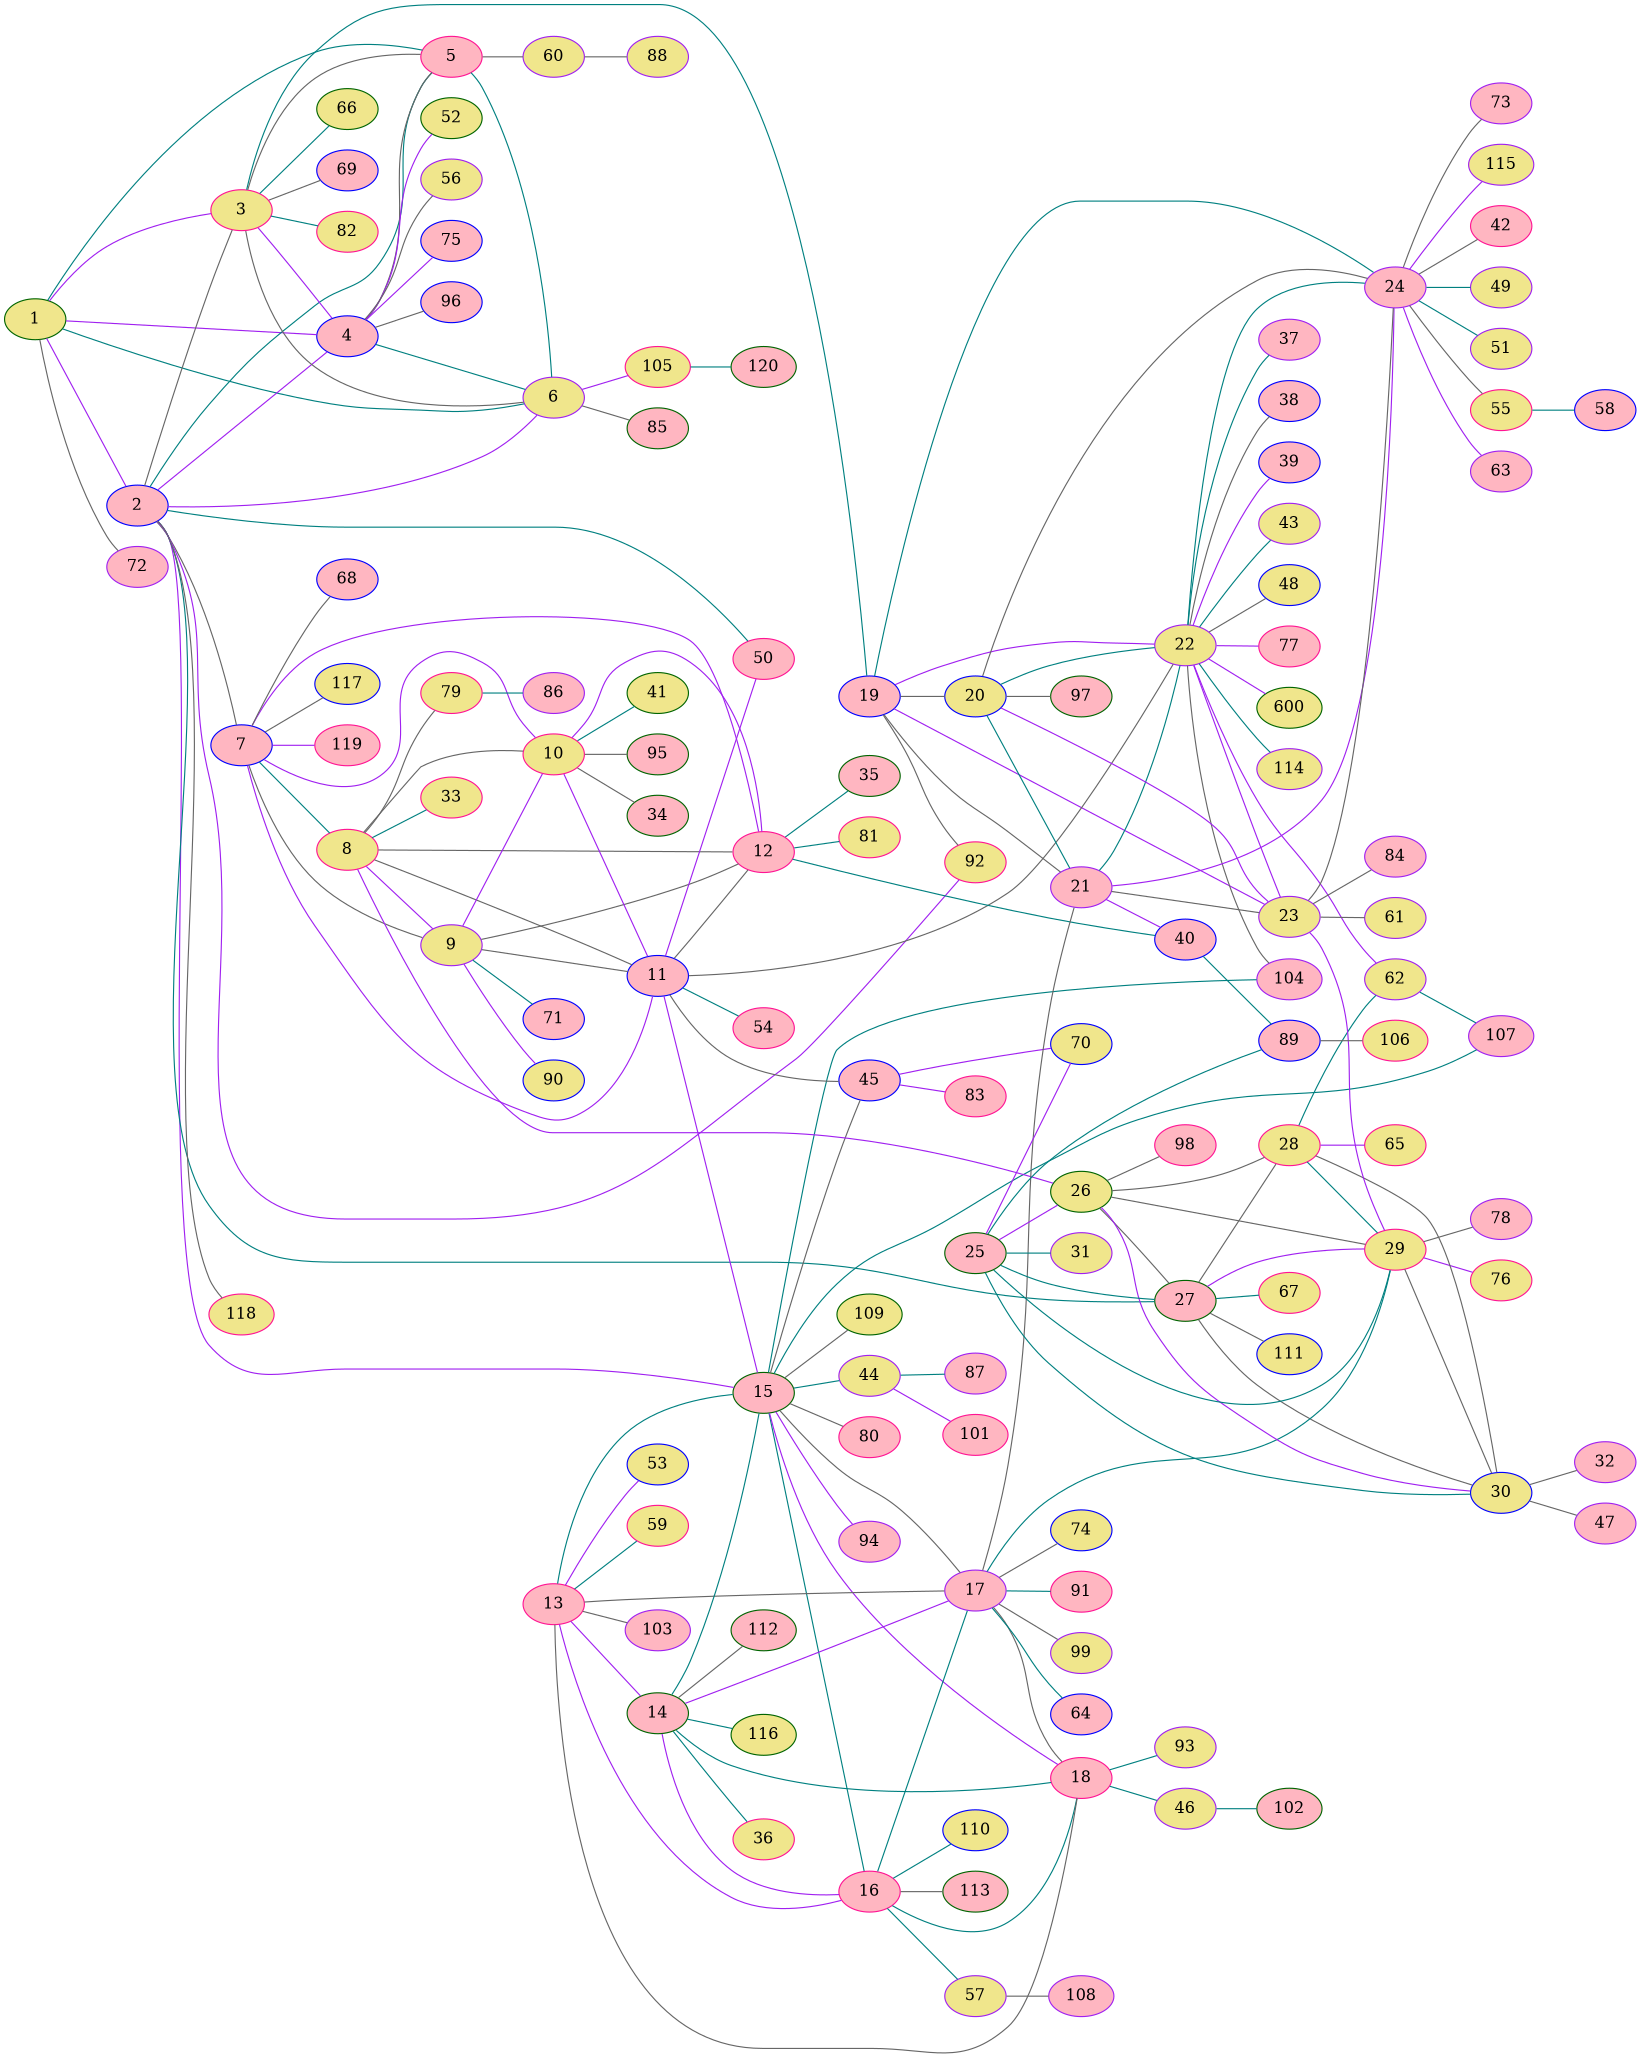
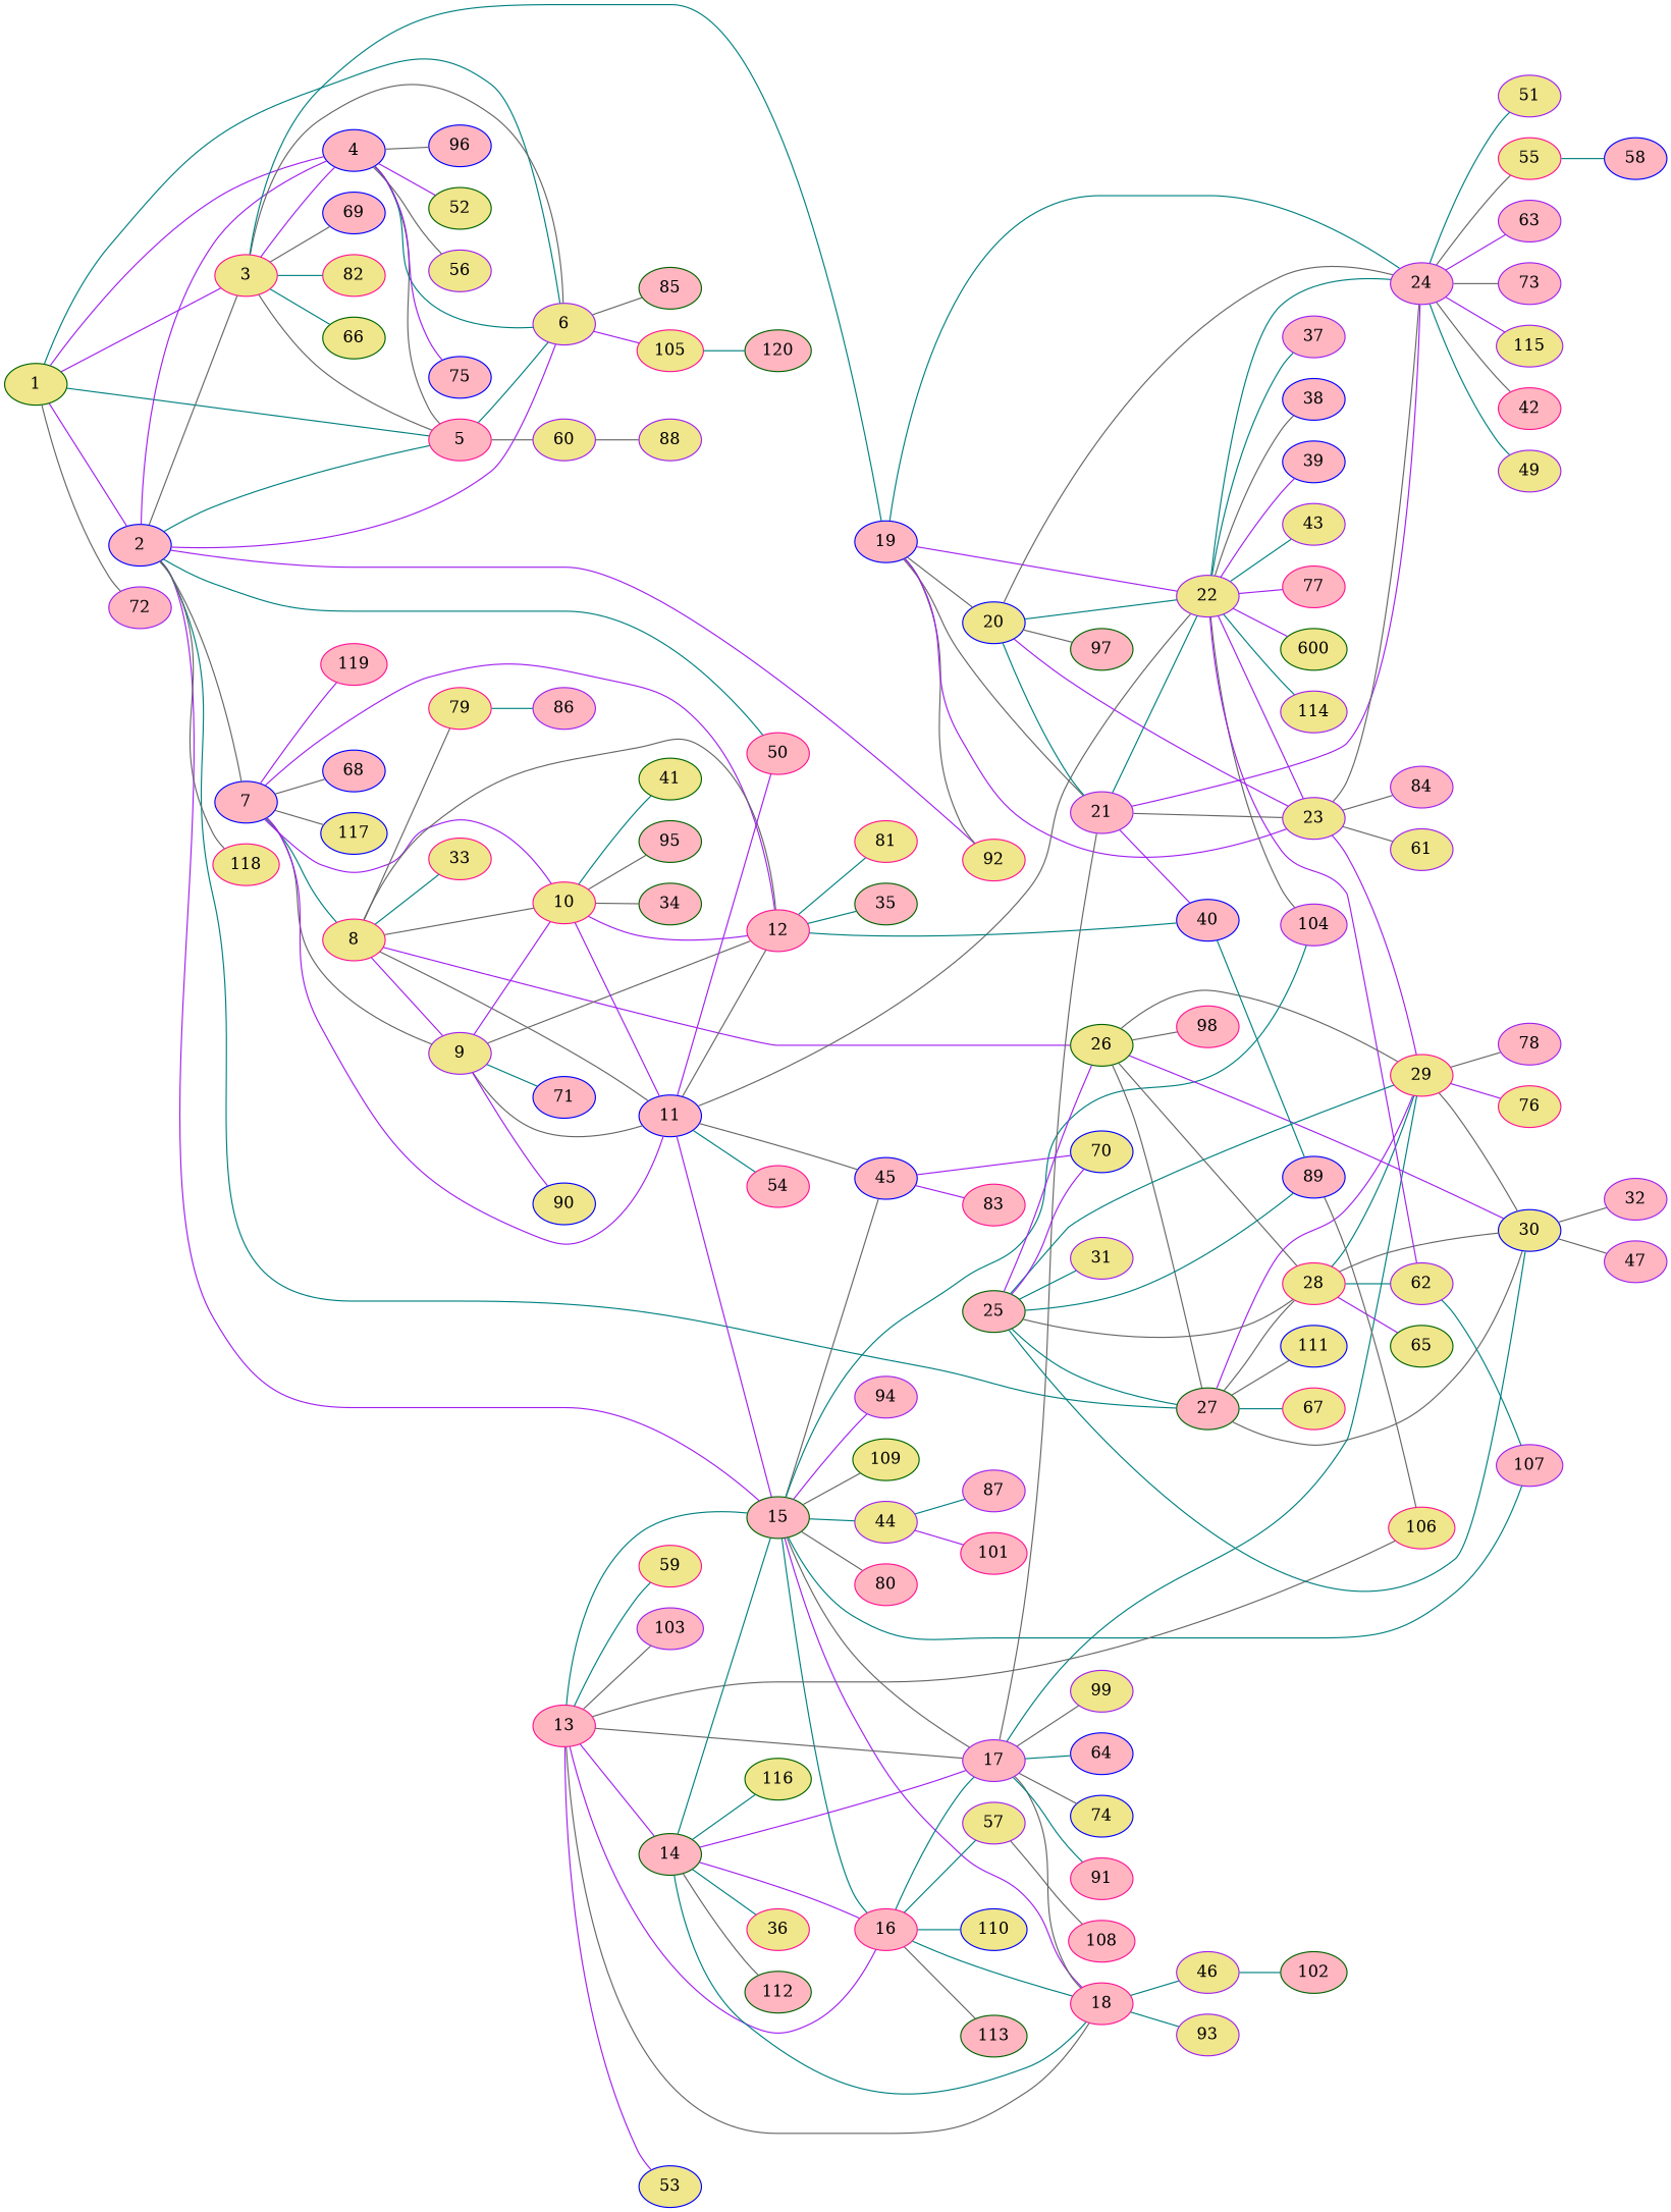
  graph {
    rankdir=LR
    node [color=purple fillcolor=lightpink style=filled]
    edge [color=gray40]
    1 [color=darkgreen fillcolor=khaki]
    2 [color=blue]
    3 [color=deeppink fillcolor=khaki]
    4 [color=blue]
    5 [color=deeppink]
    6 [fillcolor=khaki]
    72
    7 [color=blue]
    15 [color=darkgreen]
    27 [color=darkgreen]
    50 [color=deeppink]
    92 [color=deeppink fillcolor=khaki]
    118 [color=deeppink fillcolor=khaki]
    19 [color=blue]
    66 [color=darkgreen fillcolor=khaki]
    69 [color=blue]
    82 [color=deeppink fillcolor=khaki]
    52 [color=darkgreen fillcolor=khaki]
    56 [fillcolor=khaki]
    75 [color=blue]
    96 [color=blue]
    60 [fillcolor=khaki]
    85 [color=darkgreen]
    105 [color=deeppink fillcolor=khaki]
    8 [color=deeppink fillcolor=khaki]
    9 [fillcolor=khaki]
    10 [color=deeppink fillcolor=khaki]
    11 [color=blue]
    12 [color=deeppink]
    68 [color=blue]
    117 [color=blue fillcolor=khaki]
    119 [color=deeppink]
    45 [color=blue]
    16 [color=deeppink]
    17
    18 [color=deeppink]
    44 [fillcolor=khaki]
    80 [color=deeppink]
    94
    104
    107
    109 [color=darkgreen fillcolor=khaki]
    29 [color=deeppink fillcolor=khaki]
    28 [color=deeppink fillcolor=khaki]
    30 [color=blue fillcolor=khaki]
    67 [color=deeppink fillcolor=khaki]
    111 [color=blue fillcolor=khaki]
    22 [fillcolor=khaki]
    21
    20 [color=blue fillcolor=khaki]
    23 [fillcolor=khaki]
    24
    88 [fillcolor=khaki]
    120 [color=darkgreen]
    26 [color=darkgreen fillcolor=khaki]
    33 [color=deeppink fillcolor=khaki]
    79 [color=deeppink fillcolor=khaki]
    71 [color=blue]
    90 [color=blue fillcolor=khaki]
    34 [color=darkgreen]
    41 [color=darkgreen fillcolor=khaki]
    95 [color=darkgreen]
    54 [color=deeppink]
    35 [color=darkgreen]
    40 [color=blue]
    81 [color=deeppink fillcolor=khaki]
    98 [color=deeppink]
    86
    37
    38 [color=blue]
    39 [color=blue]
    43 [fillcolor=khaki]
-   48 [color=blue fillcolor=khaki]
    62 [fillcolor=khaki]
    77 [color=deeppink]
    n76 [color=darkgreen fillcolor=khaki label=600]
    114 [fillcolor=khaki]
    70 [color=blue fillcolor=khaki]
    83 [color=deeppink]
    89 [color=blue]
    13 [color=deeppink]
    14 [color=darkgreen]
    53 [color=blue fillcolor=khaki]
    59 [color=deeppink fillcolor=khaki]
    103
    106 [color=deeppink fillcolor=khaki]
    36 [color=deeppink fillcolor=khaki]
    112 [color=darkgreen]
    116 [color=darkgreen fillcolor=khaki]
    57 [fillcolor=khaki]
    110 [color=blue fillcolor=khaki]
    113 [color=darkgreen]
    64 [color=blue]
    74 [color=blue fillcolor=khaki]
    91 [color=deeppink]
    99 [fillcolor=khaki]
    46 [fillcolor=khaki]
    93 [fillcolor=khaki]
    87
    101 [color=deeppink]
-   108
+   108 [color=deeppink]
    76 [color=deeppink fillcolor=khaki]
    78
    102 [color=darkgreen]
    97 [color=darkgreen]
    61 [fillcolor=khaki]
    84
    42 [color=deeppink]
    49 [fillcolor=khaki]
    51 [fillcolor=khaki]
    55 [color=deeppink fillcolor=khaki]
    63
    73
    115 [fillcolor=khaki]
    58 [color=blue]
    25 [color=darkgreen]
    31 [fillcolor=khaki]
-   65 [color=deeppink fillcolor=khaki]
+   65 [color=darkgreen fillcolor=khaki]
    32
    47
    1 -- 2 [color=purple]
    1 -- 3 [color=purple]
    1 -- 4 [color=purple]
    1 -- 5 [color=teal]
    1 -- 6 [color=teal]
    1 -- 72
    2 -- 3
    2 -- 4 [color=purple]
    2 -- 5 [color=teal]
    2 -- 6 [color=purple]
    2 -- 7
    2 -- 15 [color=purple]
    2 -- 27 [color=teal]
    2 -- 50 [color=teal]
    2 -- 92 [color=purple]
    2 -- 118
    3 -- 4 [color=purple]
    3 -- 5
    3 -- 6
    3 -- 19 [color=teal]
    3 -- 66 [color=teal]
    3 -- 69
    3 -- 82 [color=teal]
    4 -- 5
    4 -- 6 [color=teal]
    4 -- 52 [color=purple]
    4 -- 56
    4 -- 75 [color=purple]
    4 -- 96
    5 -- 6 [color=teal]
    5 -- 60
    6 -- 85
    6 -- 105 [color=purple]
    7 -- 8 [color=teal]
    7 -- 9
    7 -- 10 [color=purple]
    7 -- 11 [color=purple]
    7 -- 12 [color=purple]
    7 -- 68
    7 -- 117
    7 -- 119 [color=purple]
    15 -- 45
    15 -- 16 [color=teal]
    15 -- 17
    15 -- 18 [color=purple]
    15 -- 44 [color=teal]
    15 -- 80
    15 -- 94 [color=purple]
    15 -- 104 [color=teal]
    15 -- 107 [color=teal]
    15 -- 109
    27 -- 29 [color=purple]
    27 -- 28
    27 -- 30
    27 -- 67 [color=teal]
    27 -- 111
    19 -- 92
    19 -- 22 [color=purple]
    19 -- 21
    19 -- 20
    19 -- 23 [color=purple]
    19 -- 24 [color=teal]
    60 -- 88
    105 -- 120 [color=teal]
    8 -- 9 [color=purple]
    8 -- 10
    8 -- 11
    8 -- 12
    8 -- 26 [color=purple]
    8 -- 33 [color=teal]
    8 -- 79
    9 -- 10 [color=purple]
    9 -- 11
    9 -- 12
    9 -- 71 [color=teal]
    9 -- 90 [color=purple]
    10 -- 11 [color=purple]
    10 -- 12 [color=purple]
    10 -- 34
    10 -- 41 [color=teal]
    10 -- 95
    11 -- 15 [color=purple]
    11 -- 50 [color=purple]
    11 -- 12
    11 -- 45
    11 -- 22
    11 -- 54 [color=teal]
    12 -- 35 [color=teal]
    12 -- 40 [color=teal]
    12 -- 81 [color=teal]
    45 -- 70 [color=purple]
    45 -- 83 [color=purple]
    16 -- 17 [color=teal]
    16 -- 18 [color=teal]
    16 -- 57 [color=teal]
    16 -- 110 [color=teal]
    16 -- 113
    17 -- 18
    17 -- 29 [color=teal]
    17 -- 21
    17 -- 64 [color=teal]
    17 -- 74
    17 -- 91 [color=teal]
    17 -- 99
    18 -- 46 [color=teal]
    18 -- 93 [color=teal]
    44 -- 87 [color=teal]
    44 -- 101 [color=purple]
    29 -- 30
    29 -- 76 [color=purple]
    29 -- 78
    28 -- 29 [color=teal]
    28 -- 30
    28 -- 62 [color=teal]
    28 -- 65 [color=purple]
    30 -- 32
    30 -- 47
    22 -- 104
    22 -- 23 [color=purple]
    22 -- 24 [color=teal]
    22 -- 37 [color=teal]
    22 -- 38
    22 -- 39 [color=purple]
    22 -- 43 [color=teal]
-   22 -- 48
    22 -- 62 [color=purple]
    22 -- 77 [color=purple]
    22 -- n76 [color=purple]
    22 -- 114 [color=teal]
    21 -- 22 [color=teal]
    21 -- 23
    21 -- 24 [color=purple]
    21 -- 40 [color=purple]
    20 -- 22 [color=teal]
    20 -- 21 [color=teal]
    20 -- 23 [color=purple]
    20 -- 24
    20 -- 97
    23 -- 29 [color=purple]
    23 -- 24
    23 -- 61
    23 -- 84
    24 -- 42
    24 -- 49 [color=teal]
    24 -- 51 [color=teal]
    24 -- 55
    24 -- 63 [color=purple]
    24 -- 73
    24 -- 115 [color=purple]
    26 -- 27
    26 -- 29
    26 -- 28
    26 -- 30 [color=purple]
    26 -- 98
    79 -- 86 [color=teal]
    40 -- 89 [color=teal]
    62 -- 107 [color=teal]
    89 -- 106
    13 -- 15 [color=teal]
    13 -- 16 [color=purple]
    13 -- 17
    13 -- 18
    13 -- 14 [color=purple]
    13 -- 53 [color=purple]
    13 -- 59 [color=teal]
    13 -- 103
+   13 -- 106
    14 -- 15 [color=teal]
    14 -- 16 [color=purple]
    14 -- 17 [color=purple]
    14 -- 18 [color=teal]
    14 -- 36 [color=teal]
    14 -- 112
    14 -- 116 [color=teal]
    57 -- 108
    46 -- 102 [color=teal]
    55 -- 58 [color=teal]
    25 -- 27 [color=teal]
    25 -- 29 [color=teal]
+   25 -- 28
    25 -- 30 [color=teal]
    25 -- 26 [color=purple]
    25 -- 70 [color=purple]
    25 -- 89 [color=teal]
    25 -- 31 [color=teal]
  }
